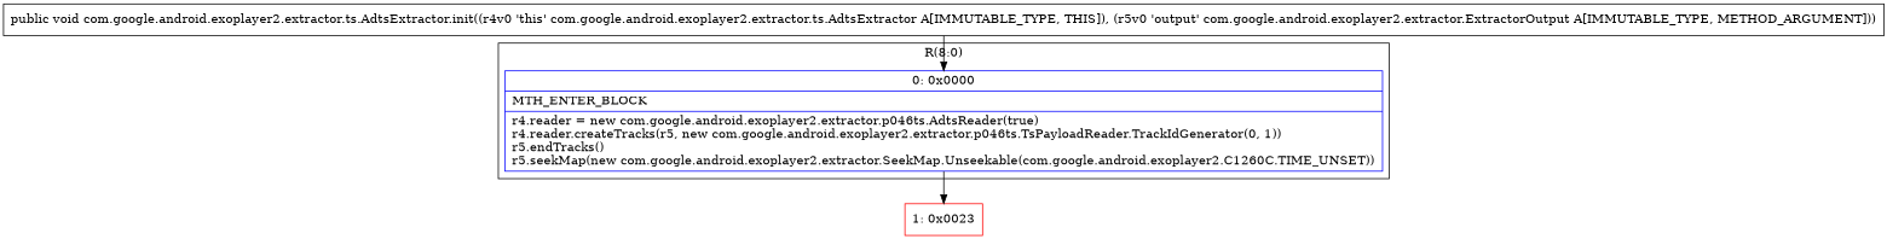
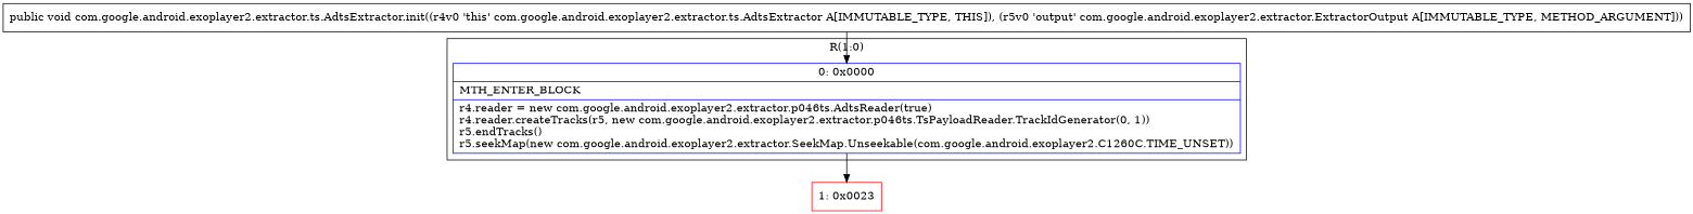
  digraph {
    node [shape=record]
    n1 [color=blue label="{0\:\ 0x0000|MTH_ENTER_BLOCK\l|r4.reader = new com.google.android.exoplayer2.extractor.p046ts.AdtsReader(true)\lr4.reader.createTracks(r5, new com.google.android.exoplayer2.extractor.p046ts.TsPayloadReader.TrackIdGenerator(0, 1))\lr5.endTracks()\lr5.seekMap(new com.google.android.exoplayer2.extractor.SeekMap.Unseekable(com.google.android.exoplayer2.C1260C.TIME_UNSET))\l}"]
    n2 [color=red label="{1\:\ 0x0023}"]
    n3 [label="{public void com.google.android.exoplayer2.extractor.ts.AdtsExtractor.init((r4v0 'this' com.google.android.exoplayer2.extractor.ts.AdtsExtractor A[IMMUTABLE_TYPE, THIS]), (r5v0 'output' com.google.android.exoplayer2.extractor.ExtractorOutput A[IMMUTABLE_TYPE, METHOD_ARGUMENT])) }"]
    subgraph cluster_1 {
-     label="R(8:0)"
+     label="R(1:0)"
      n1
    }
    n1 -> n2
    n3 -> n1
  }
